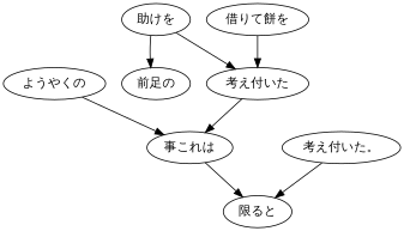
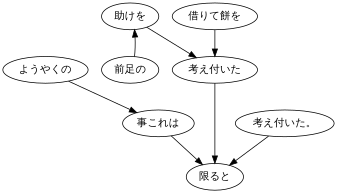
  digraph {
    fontname=Inter
    node [fontname=Inter]
    edge [fontname=Inter]
    n1 [label="ようやくの"]
    n2 [label="事これは"]
    n3 [label="限ると"]
    n4 [label="前足の"]
    n5 [label="助けを"]
    n6 [label="考え付いた"]
    n7 [label="借りて餅を"]
    n8 [label="考え付いた。"]
    n1 -> n2
    n2 -> n3
-   n5 -> n4
+   n4 -> n5
    n5 -> n6
-   n6 -> n2
+   n6 -> n3
    n7 -> n6
    n8 -> n3
  }
